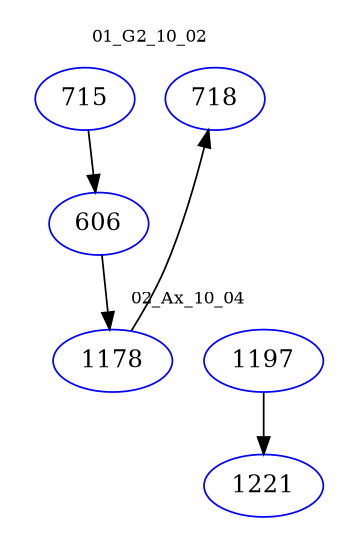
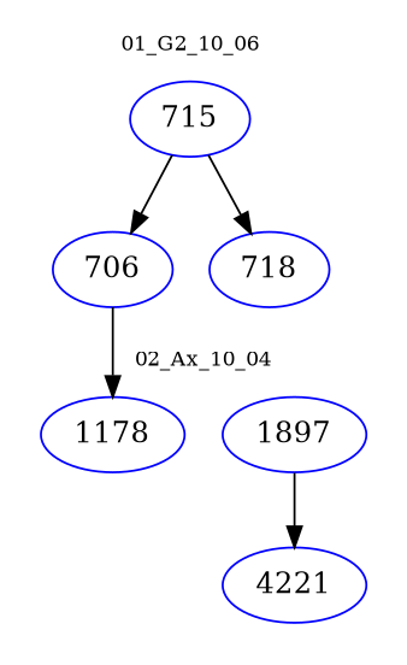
  digraph {
    node [color=blue]
    edge [color=black]
-   n1 [label=1197]
+   n1 [label=1897]
    n2 [label=1178]
-   n3 [label=1221]
+   n3 [label=4221]
    n4 [label=715]
-   n5 [label=606]
+   n5 [label=706]
    n6 [label=718]
    subgraph cluster_1 {
      color=white
      fontsize=10
      label="02_Ax_10_04"
      n1
      n2
      n3
    }
    subgraph cluster_2 {
      color=white
      fontsize=10
-     label="01_G2_10_02"
+     label="01_G2_10_06"
      n4
      n5
      n6
    }
    n1 -> n3
    n4 -> n5
-   n2 -> n6
+   n4 -> n6
    n5 -> n2
  }
